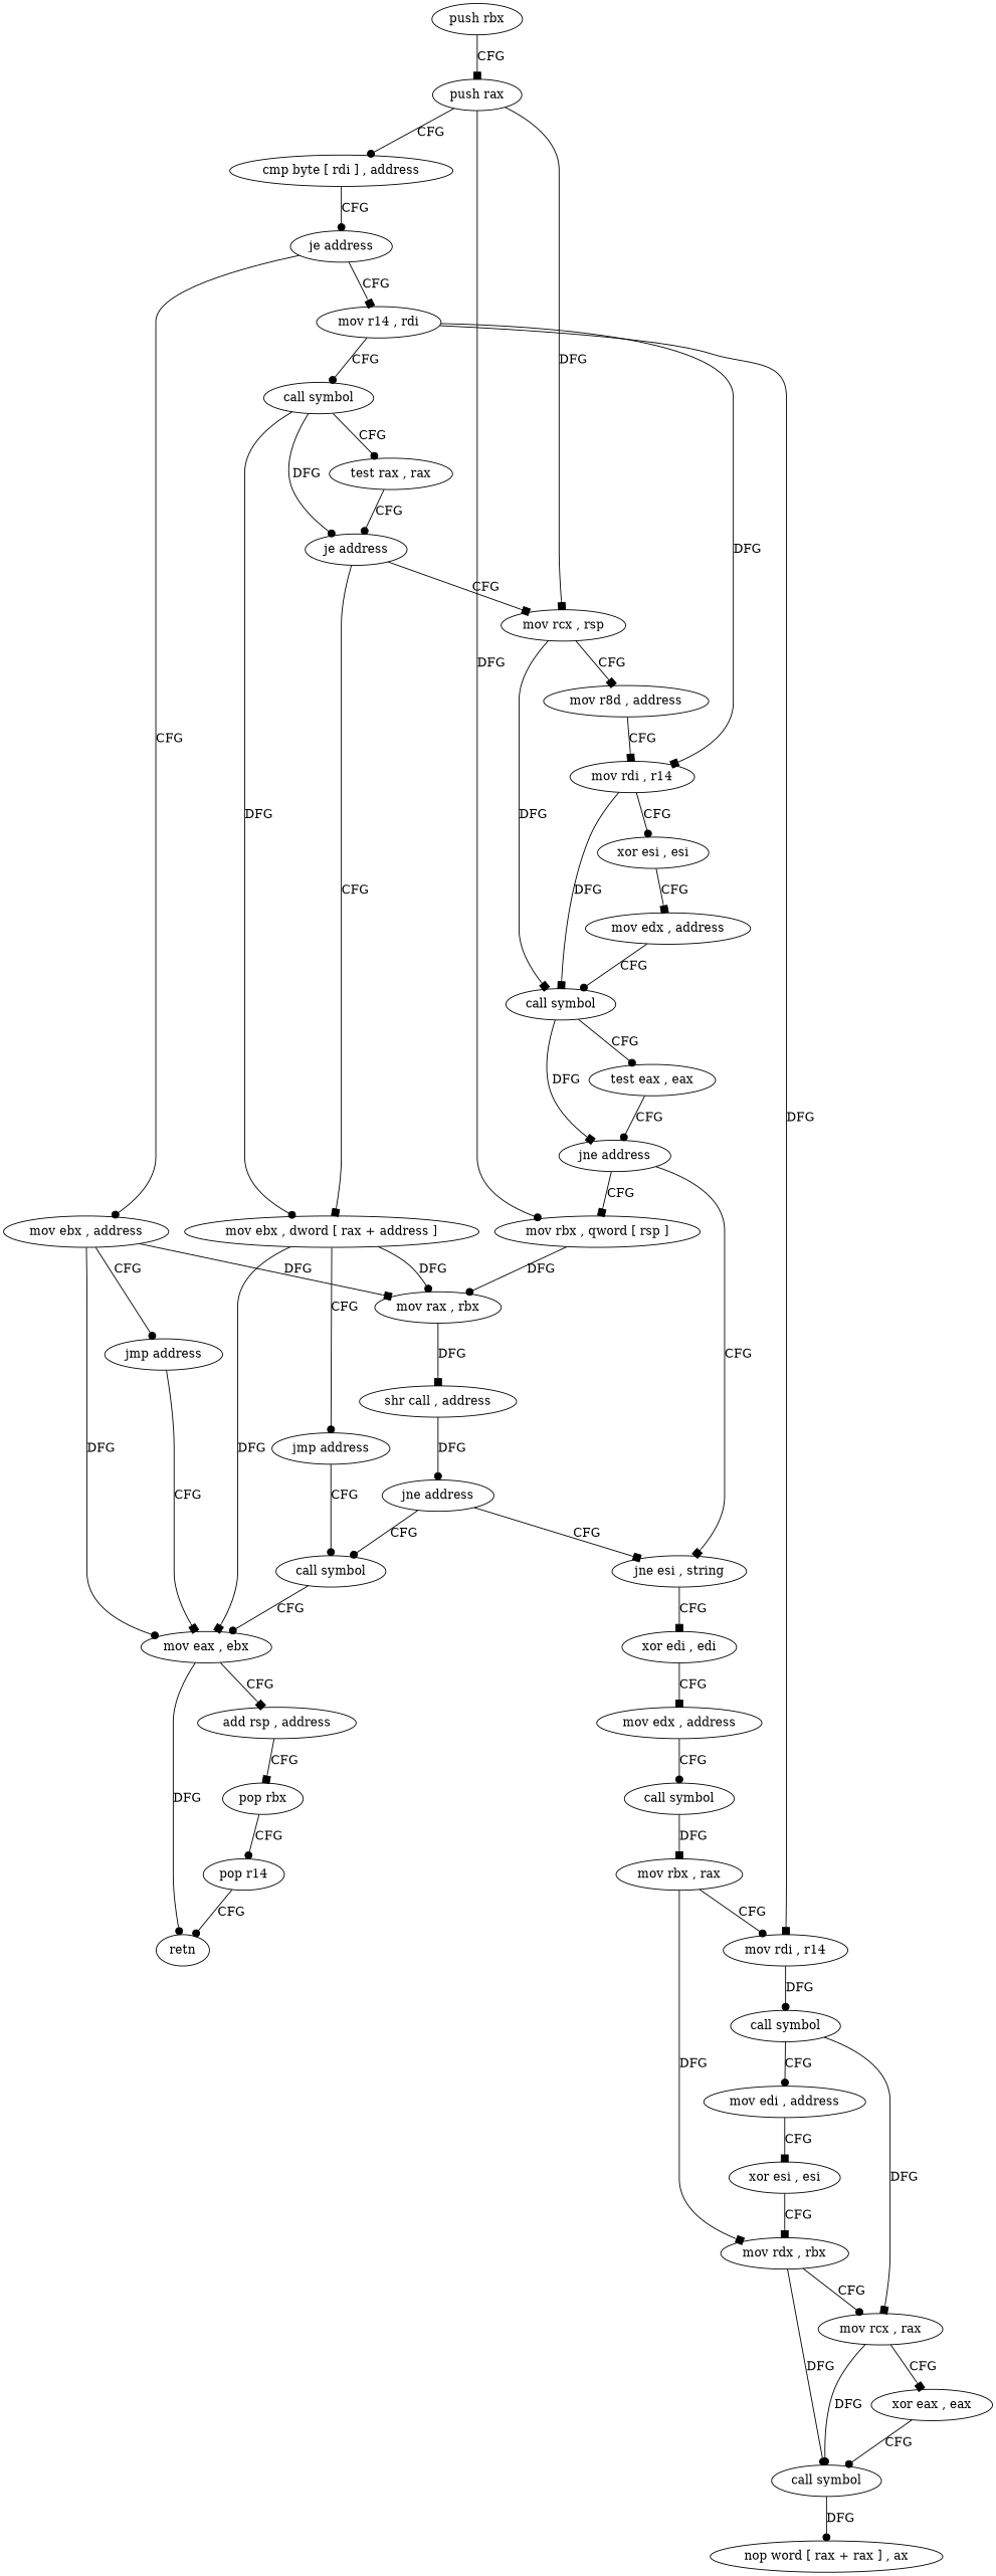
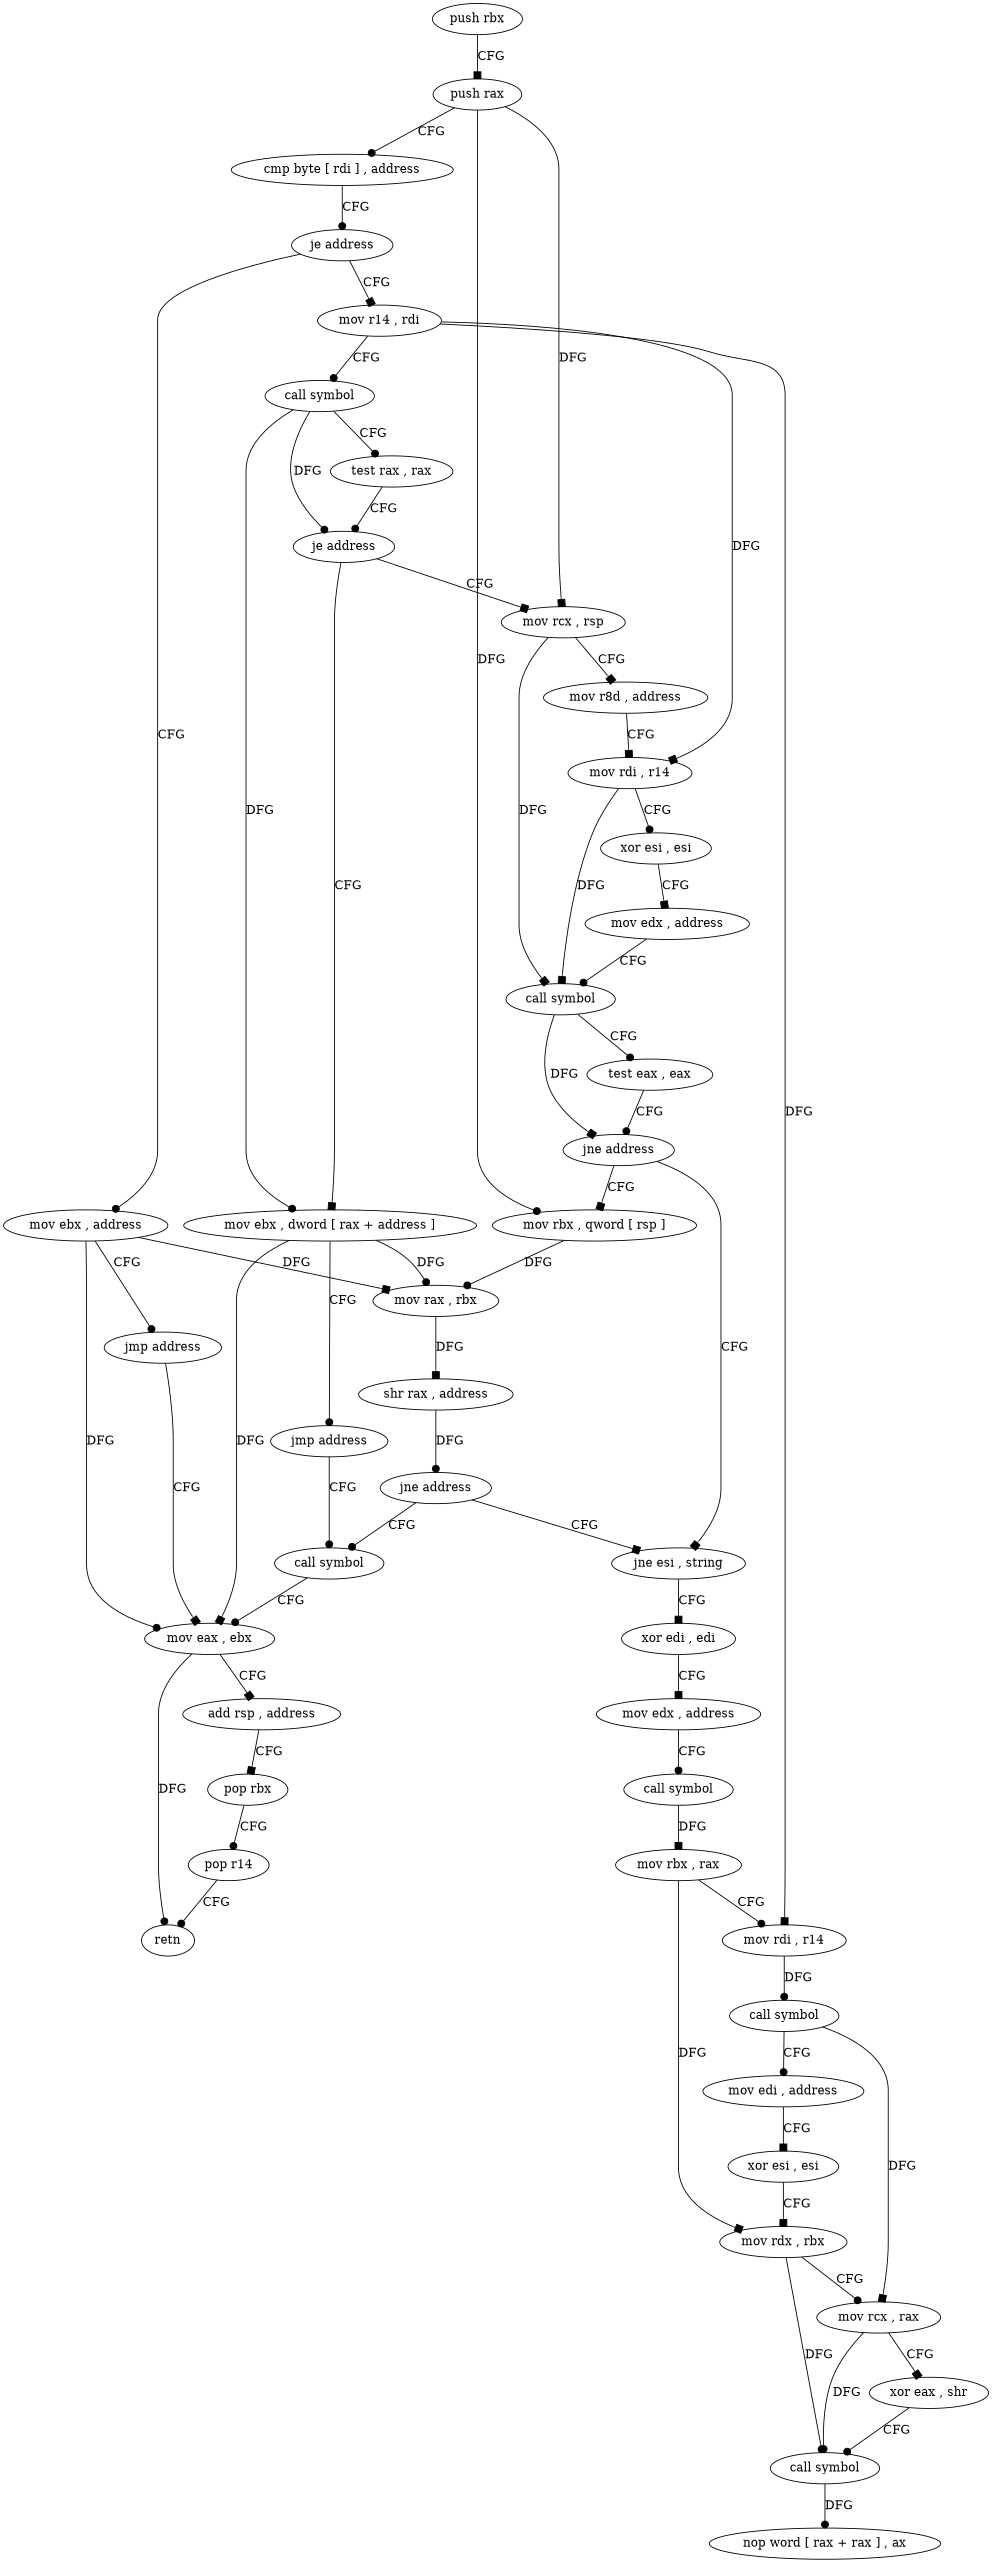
  digraph {
    edge [arrowhead=dot]
    n1 [label="push rbx"]
    n2 [label="push rax"]
    n3 [label="cmp byte [ rdi ] , address"]
    n4 [label="mov rcx , rsp"]
    n5 [label="mov rbx , qword [ rsp ]"]
    n6 [label="je address"]
    n7 [label="mov r8d , address"]
    n8 [label="call symbol"]
    n9 [label="mov rax , rbx"]
    n10 [label="mov ebx , address"]
    n11 [label="mov r14 , rdi"]
    n12 [label="jmp address"]
    n13 [label="mov eax , ebx"]
    n14 [label="call symbol"]
    n15 [label="mov rdi , r14"]
    n16 [label="mov rdi , r14"]
    n17 [label="add rsp , address"]
    n18 [label=retn]
-   n19 [label="shr call , address"]
+   n19 [label="shr rax , address"]
    n20 [label="test rax , rax"]
    n21 [label="je address"]
    n22 [label="mov ebx , dword [ rax + address ]"]
    n23 [label="xor esi , esi"]
    n24 [label="call symbol"]
    n25 [label="pop rbx"]
    n26 [label="jmp address"]
    n27 [label="test eax , eax"]
    n28 [label="jne address"]
    n29 [label="call symbol"]
    n30 [label="pop r14"]
    n31 [label="mov edx , address"]
    n32 [label="jne esi , string"]
    n33 [label="xor edi , edi"]
    n34 [label="mov edx , address"]
    n35 [label="call symbol"]
    n36 [label="mov rbx , rax"]
    n37 [label="mov rdx , rbx"]
    n38 [label="mov rcx , rax"]
    n39 [label="call symbol"]
    n40 [label="mov edi , address"]
    n41 [label="xor esi , esi"]
-   n42 [label="xor eax , eax"]
+   n42 [label="xor eax , shr"]
    n43 [label="nop word [ rax + rax ] , ax"]
    n44 [label="jne address"]
    n1 -> n2 [arrowhead=box label=CFG]
    n2 -> n3 [label=CFG]
    n2 -> n4 [arrowhead=box label=DFG]
    n2 -> n5 [label=DFG]
    n3 -> n6 [label=CFG]
    n4 -> n7 [arrowhead=box label=CFG]
    n4 -> n8 [arrowhead=box label=DFG]
    n5 -> n9 [label=DFG]
    n6 -> n10 [label=CFG]
    n6 -> n11 [arrowhead=box label=CFG]
    n7 -> n15 [arrowhead=box label=CFG]
    n8 -> n27 [label=CFG]
    n8 -> n28 [arrowhead=box label=DFG]
    n9 -> n19 [arrowhead=box label=DFG]
    n10 -> n9 [arrowhead=box label=DFG]
    n10 -> n12 [label=CFG]
    n10 -> n13 [label=DFG]
    n11 -> n14 [label=CFG]
    n11 -> n15 [arrowhead=box label=DFG]
    n11 -> n16 [arrowhead=box label=DFG]
    n12 -> n13 [arrowhead=box label=CFG]
    n13 -> n17 [arrowhead=box label=CFG]
    n13 -> n18 [label=DFG]
    n14 -> n20 [label=CFG]
    n14 -> n21 [label=DFG]
    n14 -> n22 [label=DFG]
    n15 -> n8 [arrowhead=box label=DFG]
    n15 -> n23 [label=CFG]
    n16 -> n24 [label=DFG]
    n17 -> n25 [arrowhead=box label=CFG]
    n19 -> n44 [label=DFG]
    n20 -> n21 [label=CFG]
    n21 -> n4 [arrowhead=box label=CFG]
    n21 -> n22 [arrowhead=box label=CFG]
    n22 -> n9 [label=DFG]
    n22 -> n13 [arrowhead=box label=DFG]
    n22 -> n26 [label=CFG]
    n23 -> n31 [arrowhead=box label=CFG]
    n24 -> n38 [arrowhead=box label=DFG]
    n24 -> n40 [label=CFG]
    n25 -> n30 [label=CFG]
    n26 -> n29 [label=CFG]
    n27 -> n28 [label=CFG]
    n28 -> n5 [arrowhead=box label=CFG]
    n28 -> n32 [arrowhead=box label=CFG]
    n29 -> n13 [label=CFG]
    n30 -> n18 [label=CFG]
    n31 -> n8 [label=CFG]
    n32 -> n33 [arrowhead=box label=CFG]
    n33 -> n34 [arrowhead=box label=CFG]
    n34 -> n35 [label=CFG]
    n35 -> n36 [arrowhead=box label=DFG]
    n36 -> n16 [label=CFG]
    n36 -> n37 [arrowhead=box label=DFG]
    n37 -> n38 [label=CFG]
    n37 -> n39 [label=DFG]
    n38 -> n39 [label=DFG]
    n38 -> n42 [arrowhead=box label=CFG]
    n39 -> n43 [label=DFG]
    n40 -> n41 [arrowhead=box label=CFG]
    n41 -> n37 [arrowhead=box label=CFG]
    n42 -> n39 [label=CFG]
    n44 -> n29 [label=CFG]
    n44 -> n32 [arrowhead=box label=CFG]
  }
